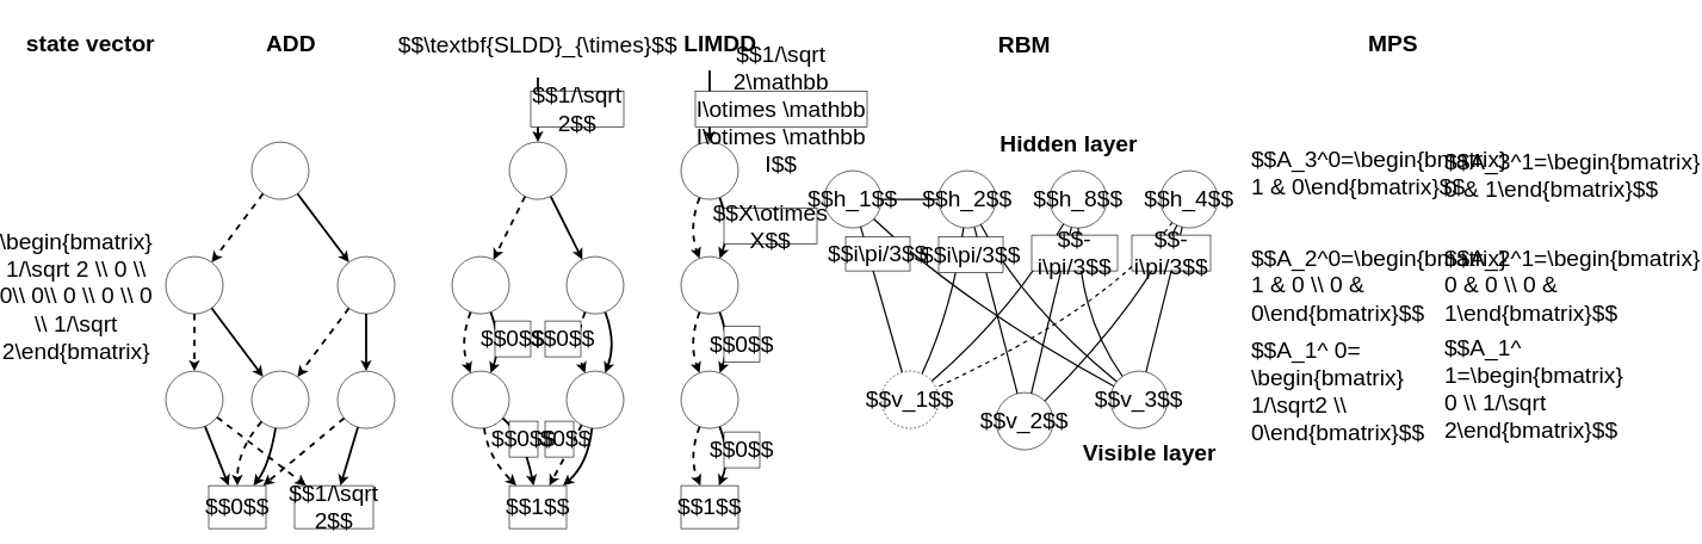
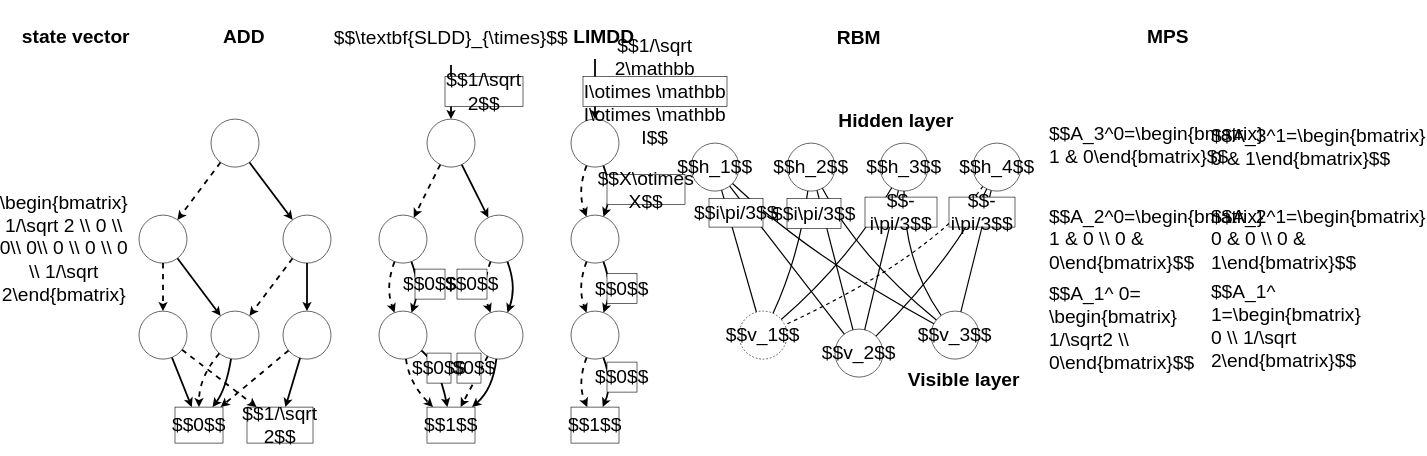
  <mxCell id="0" />
  <mxCell id="1" parent="0" />
  <mxCell id="2" style="rounded=0;orthogonalLoop=1;jettySize=auto;html=1;dashed=1;strokeWidth=3;" parent="1" source="4" target="7" edge="1"><mxGeometry relative="1" as="geometry" /></mxCell>
  <mxCell id="3" style="edgeStyle=none;rounded=0;orthogonalLoop=1;jettySize=auto;html=1;strokeWidth=3;" parent="1" source="4" target="10" edge="1"><mxGeometry relative="1" as="geometry" /></mxCell>
  <mxCell id="4" value="" style="ellipse;whiteSpace=wrap;html=1;aspect=fixed;" parent="1" vertex="1"><mxGeometry x="340" y="198" width="80" height="80" as="geometry" /></mxCell>
  <mxCell id="5" style="edgeStyle=none;rounded=0;orthogonalLoop=1;jettySize=auto;html=1;dashed=1;strokeWidth=3;" parent="1" source="7" target="13" edge="1"><mxGeometry relative="1" as="geometry" /></mxCell>
  <mxCell id="6" style="edgeStyle=none;rounded=0;orthogonalLoop=1;jettySize=auto;html=1;strokeWidth=3;" parent="1" source="7" target="16" edge="1"><mxGeometry relative="1" as="geometry" /></mxCell>
  <mxCell id="7" value="" style="ellipse;whiteSpace=wrap;html=1;aspect=fixed;" parent="1" vertex="1"><mxGeometry x="220" y="358" width="80" height="80" as="geometry" /></mxCell>
  <mxCell id="8" style="edgeStyle=none;rounded=0;orthogonalLoop=1;jettySize=auto;html=1;dashed=1;strokeWidth=3;" parent="1" source="10" target="16" edge="1"><mxGeometry relative="1" as="geometry" /></mxCell>
  <mxCell id="9" style="edgeStyle=none;rounded=0;orthogonalLoop=1;jettySize=auto;html=1;strokeWidth=3;" parent="1" source="10" target="19" edge="1"><mxGeometry relative="1" as="geometry" /></mxCell>
  <mxCell id="10" value="" style="ellipse;whiteSpace=wrap;html=1;aspect=fixed;" parent="1" vertex="1"><mxGeometry x="460" y="358" width="80" height="80" as="geometry" /></mxCell>
  <mxCell id="11" style="edgeStyle=none;curved=1;orthogonalLoop=1;jettySize=auto;html=1;endArrow=classic;endFill=1;fontSize=32;strokeWidth=3;" parent="1" source="13" target="77" edge="1"><mxGeometry relative="1" as="geometry" /></mxCell>
  <mxCell id="12" style="edgeStyle=none;curved=1;orthogonalLoop=1;jettySize=auto;html=1;endArrow=classic;endFill=1;fontSize=32;dashed=1;strokeWidth=3;" parent="1" source="13" target="76" edge="1"><mxGeometry relative="1" as="geometry" /></mxCell>
  <mxCell id="13" value="" style="ellipse;whiteSpace=wrap;html=1;aspect=fixed;" parent="1" vertex="1"><mxGeometry x="220" y="518" width="80" height="80" as="geometry" /></mxCell>
  <mxCell id="14" style="edgeStyle=none;curved=1;orthogonalLoop=1;jettySize=auto;html=1;endArrow=classic;endFill=1;fontSize=32;dashed=1;strokeWidth=3;" parent="1" source="16" target="77" edge="1"><mxGeometry relative="1" as="geometry"><Array as="points"><mxPoint x="320" y="628" /></Array></mxGeometry></mxCell>
  <mxCell id="15" style="edgeStyle=none;curved=1;orthogonalLoop=1;jettySize=auto;html=1;endArrow=classic;endFill=1;fontSize=32;strokeWidth=3;" parent="1" source="16" target="77" edge="1"><mxGeometry relative="1" as="geometry"><Array as="points"><mxPoint x="365" y="648" /></Array></mxGeometry></mxCell>
  <mxCell id="16" value="" style="ellipse;whiteSpace=wrap;html=1;aspect=fixed;" parent="1" vertex="1"><mxGeometry x="340" y="518" width="80" height="80" as="geometry" /></mxCell>
  <mxCell id="17" style="edgeStyle=none;curved=1;orthogonalLoop=1;jettySize=auto;html=1;endArrow=classic;endFill=1;fontSize=32;strokeWidth=3;" parent="1" source="19" target="76" edge="1"><mxGeometry relative="1" as="geometry" /></mxCell>
  <mxCell id="18" style="edgeStyle=none;curved=1;orthogonalLoop=1;jettySize=auto;html=1;endArrow=classic;endFill=1;fontSize=32;dashed=1;strokeWidth=3;" parent="1" source="19" target="77" edge="1"><mxGeometry relative="1" as="geometry" /></mxCell>
  <mxCell id="19" value="" style="ellipse;whiteSpace=wrap;html=1;aspect=fixed;" parent="1" vertex="1"><mxGeometry x="460" y="518" width="80" height="80" as="geometry" /></mxCell>
  <mxCell id="20" style="edgeStyle=none;rounded=0;orthogonalLoop=1;jettySize=auto;html=1;dashed=1;strokeWidth=3;" parent="1" source="23" target="26" edge="1"><mxGeometry relative="1" as="geometry" /></mxCell>
  <mxCell id="21" style="edgeStyle=none;rounded=0;orthogonalLoop=1;jettySize=auto;html=1;strokeWidth=3;" parent="1" source="23" target="29" edge="1"><mxGeometry relative="1" as="geometry" /></mxCell>
  <mxCell id="22" style="edgeStyle=none;curved=1;orthogonalLoop=1;jettySize=auto;html=1;endArrow=none;endFill=0;fontSize=32;startArrow=classic;startFill=1;strokeWidth=3;" parent="1" source="23" edge="1"><mxGeometry relative="1" as="geometry"><mxPoint x="740" y="108" as="targetPoint" /></mxGeometry></mxCell>
  <mxCell id="23" value="" style="ellipse;whiteSpace=wrap;html=1;aspect=fixed;" parent="1" vertex="1"><mxGeometry x="700" y="198" width="80" height="80" as="geometry" /></mxCell>
  <mxCell id="24" style="edgeStyle=none;orthogonalLoop=1;jettySize=auto;html=1;curved=1;dashed=1;strokeWidth=3;" parent="1" source="26" target="32" edge="1"><mxGeometry relative="1" as="geometry"><Array as="points"><mxPoint x="630" y="478" /></Array></mxGeometry></mxCell>
  <mxCell id="25" style="edgeStyle=none;curved=1;orthogonalLoop=1;jettySize=auto;html=1;strokeWidth=3;" parent="1" source="26" target="32" edge="1"><mxGeometry relative="1" as="geometry"><Array as="points"><mxPoint x="690" y="478" /></Array></mxGeometry></mxCell>
  <mxCell id="26" value="" style="ellipse;whiteSpace=wrap;html=1;aspect=fixed;" parent="1" vertex="1"><mxGeometry x="620" y="358" width="80" height="80" as="geometry" /></mxCell>
  <mxCell id="27" style="edgeStyle=none;curved=1;orthogonalLoop=1;jettySize=auto;html=1;dashed=1;strokeWidth=3;" parent="1" source="29" target="35" edge="1"><mxGeometry relative="1" as="geometry"><Array as="points"><mxPoint x="790" y="478" /></Array></mxGeometry></mxCell>
  <mxCell id="28" style="edgeStyle=none;curved=1;orthogonalLoop=1;jettySize=auto;html=1;strokeWidth=3;" parent="1" source="29" target="35" edge="1"><mxGeometry relative="1" as="geometry"><Array as="points"><mxPoint x="850" y="478" /></Array></mxGeometry></mxCell>
  <mxCell id="29" value="" style="ellipse;whiteSpace=wrap;html=1;aspect=fixed;" parent="1" vertex="1"><mxGeometry x="780" y="358" width="80" height="80" as="geometry" /></mxCell>
  <mxCell id="30" style="edgeStyle=none;curved=1;orthogonalLoop=1;jettySize=auto;html=1;endArrow=classic;endFill=1;fontSize=32;dashed=1;strokeWidth=3;" parent="1" source="32" target="74" edge="1"><mxGeometry relative="1" as="geometry"><Array as="points"><mxPoint x="670" y="638" /></Array></mxGeometry></mxCell>
  <mxCell id="31" style="edgeStyle=none;curved=1;orthogonalLoop=1;jettySize=auto;html=1;startArrow=none;startFill=0;endArrow=classic;endFill=1;fontSize=32;strokeWidth=3;" parent="1" source="32" target="74" edge="1"><mxGeometry relative="1" as="geometry"><Array as="points"><mxPoint x="720" y="608" /></Array></mxGeometry></mxCell>
  <mxCell id="32" value="" style="ellipse;whiteSpace=wrap;html=1;aspect=fixed;" parent="1" vertex="1"><mxGeometry x="620" y="518" width="80" height="80" as="geometry" /></mxCell>
  <mxCell id="33" style="edgeStyle=none;curved=1;orthogonalLoop=1;jettySize=auto;html=1;endArrow=classic;endFill=1;fontSize=32;strokeWidth=3;" parent="1" source="35" target="74" edge="1"><mxGeometry relative="1" as="geometry"><Array as="points"><mxPoint x="810" y="648" /></Array></mxGeometry></mxCell>
  <mxCell id="34" style="edgeStyle=none;curved=1;orthogonalLoop=1;jettySize=auto;html=1;startArrow=none;startFill=0;endArrow=classic;endFill=1;fontSize=32;dashed=1;strokeWidth=3;" parent="1" source="35" target="74" edge="1"><mxGeometry relative="1" as="geometry" /></mxCell>
  <mxCell id="35" value="" style="ellipse;whiteSpace=wrap;html=1;aspect=fixed;" parent="1" vertex="1"><mxGeometry x="780" y="518" width="80" height="80" as="geometry" /></mxCell>
  <mxCell id="36" style="edgeStyle=none;curved=1;orthogonalLoop=1;jettySize=auto;html=1;dashed=1;strokeWidth=3;" parent="1" source="39" target="42" edge="1"><mxGeometry relative="1" as="geometry"><Array as="points"><mxPoint x="950" y="318" /></Array></mxGeometry></mxCell>
  <mxCell id="37" style="edgeStyle=none;curved=1;orthogonalLoop=1;jettySize=auto;html=1;strokeWidth=3;" parent="1" source="39" target="42" edge="1"><mxGeometry relative="1" as="geometry"><Array as="points"><mxPoint x="1010" y="318" /></Array></mxGeometry></mxCell>
  <mxCell id="38" style="edgeStyle=none;curved=1;orthogonalLoop=1;jettySize=auto;html=1;startArrow=classic;startFill=1;endArrow=none;endFill=0;fontSize=32;strokeWidth=3;" parent="1" source="39" edge="1"><mxGeometry relative="1" as="geometry"><mxPoint x="980" y="98" as="targetPoint" /></mxGeometry></mxCell>
  <mxCell id="39" value="" style="ellipse;whiteSpace=wrap;html=1;aspect=fixed;" parent="1" vertex="1"><mxGeometry x="940" y="198" width="80" height="80" as="geometry" /></mxCell>
  <mxCell id="40" style="edgeStyle=none;curved=1;orthogonalLoop=1;jettySize=auto;html=1;dashed=1;strokeWidth=3;" parent="1" source="42" target="45" edge="1"><mxGeometry relative="1" as="geometry"><Array as="points"><mxPoint x="950" y="478" /></Array></mxGeometry></mxCell>
  <mxCell id="41" style="edgeStyle=none;curved=1;orthogonalLoop=1;jettySize=auto;html=1;strokeWidth=3;" parent="1" source="42" target="45" edge="1"><mxGeometry relative="1" as="geometry"><Array as="points"><mxPoint x="1010" y="478" /></Array></mxGeometry></mxCell>
  <mxCell id="42" value="" style="ellipse;whiteSpace=wrap;html=1;aspect=fixed;" parent="1" vertex="1"><mxGeometry x="940" y="358" width="80" height="80" as="geometry" /></mxCell>
  <mxCell id="43" style="edgeStyle=none;curved=1;orthogonalLoop=1;jettySize=auto;html=1;endArrow=classic;endFill=1;fontSize=32;dashed=1;strokeWidth=3;" parent="1" source="45" target="75" edge="1"><mxGeometry relative="1" as="geometry"><Array as="points"><mxPoint x="950" y="638" /></Array></mxGeometry></mxCell>
  <mxCell id="44" style="edgeStyle=none;curved=1;orthogonalLoop=1;jettySize=auto;html=1;endArrow=classic;endFill=1;fontSize=32;strokeWidth=3;" parent="1" source="45" target="75" edge="1"><mxGeometry relative="1" as="geometry"><Array as="points"><mxPoint x="1010" y="638" /></Array></mxGeometry></mxCell>
  <mxCell id="45" value="" style="ellipse;whiteSpace=wrap;html=1;aspect=fixed;" parent="1" vertex="1"><mxGeometry x="940" y="518" width="80" height="80" as="geometry" /></mxCell>
  <mxCell id="46" value="\begin{bmatrix} 1/\sqrt 2 \\ 0 \\ 0\\ 0\\ 0 \\ 0 \\ 0 \\ 1/\sqrt 2\end{bmatrix}" style="text;html=1;strokeColor=none;fillColor=none;align=center;verticalAlign=middle;whiteSpace=wrap;rounded=0;fontSize=32;" parent="1" vertex="1"><mxGeometry x="20" y="198" width="150" height="430" as="geometry" /></mxCell>
  <mxCell id="47" style="edgeStyle=none;curved=1;orthogonalLoop=1;jettySize=auto;html=1;fontSize=32;endArrow=none;endFill=0;strokeWidth=2;" parent="1" source="48" target="55" edge="1"><mxGeometry relative="1" as="geometry" /></mxCell>
  <mxCell id="48" value="$$v_1$$" style="ellipse;whiteSpace=wrap;html=1;aspect=fixed;fontSize=32;dashed=1;" parent="1" vertex="1"><mxGeometry x="1220" y="518" width="80" height="80" as="geometry" /></mxCell>
  <mxCell id="49" style="edgeStyle=none;curved=1;orthogonalLoop=1;jettySize=auto;html=1;endArrow=none;endFill=0;fontSize=32;strokeWidth=2;" parent="1" source="50" target="58" edge="1"><mxGeometry relative="1" as="geometry" /></mxCell>
  <mxCell id="50" value="$$v_2$$" style="ellipse;whiteSpace=wrap;html=1;aspect=fixed;fontSize=32;" parent="1" vertex="1"><mxGeometry x="1380" y="548" width="80" height="80" as="geometry" /></mxCell>
  <mxCell id="51" style="edgeStyle=none;curved=1;orthogonalLoop=1;jettySize=auto;html=1;endArrow=none;endFill=0;fontSize=32;strokeWidth=2;" parent="1" source="52" target="61" edge="1"><mxGeometry relative="1" as="geometry"><Array as="points"><mxPoint x="1495" y="438" /></Array></mxGeometry></mxCell>
  <mxCell id="52" value="$$v_3$$" style="ellipse;whiteSpace=wrap;html=1;aspect=fixed;fontSize=32;" parent="1" vertex="1"><mxGeometry x="1540" y="518" width="80" height="80" as="geometry" /></mxCell>
- <mxCell id="53" style="edgeStyle=none;curved=1;orthogonalLoop=1;jettySize=auto;html=1;endArrow=none;endFill=0;fontSize=32;strokeWidth=2;" parent="1" source="55" target="58" edge="1"><mxGeometry relative="1" as="geometry" /></mxCell>
+ <mxCell id="53" style="edgeStyle=none;curved=1;orthogonalLoop=1;jettySize=auto;html=1;endArrow=none;endFill=0;fontSize=32;strokeWidth=2;" parent="1" source="55" target="50" edge="1"><mxGeometry relative="1" as="geometry" /></mxCell>
  <mxCell id="54" style="edgeStyle=none;curved=1;orthogonalLoop=1;jettySize=auto;html=1;endArrow=none;endFill=0;fontSize=32;strokeWidth=2;" parent="1" source="55" target="52" edge="1"><mxGeometry relative="1" as="geometry"><Array as="points"><mxPoint x="1340" y="428" /></Array></mxGeometry></mxCell>
  <mxCell id="55" value="$$h_1$$" style="ellipse;whiteSpace=wrap;html=1;aspect=fixed;fontSize=32;" parent="1" vertex="1"><mxGeometry x="1140" y="238" width="80" height="80" as="geometry" /></mxCell>
  <mxCell id="56" style="edgeStyle=none;curved=1;orthogonalLoop=1;jettySize=auto;html=1;endArrow=none;endFill=0;fontSize=32;strokeWidth=2;" parent="1" source="58" target="52" edge="1"><mxGeometry relative="1" as="geometry"><Array as="points"><mxPoint x="1420" y="428" /></Array></mxGeometry></mxCell>
  <mxCell id="57" style="edgeStyle=none;curved=1;orthogonalLoop=1;jettySize=auto;html=1;endArrow=none;endFill=0;fontSize=32;strokeWidth=2;" parent="1" source="58" target="48" edge="1"><mxGeometry relative="1" as="geometry"><Array as="points"><mxPoint x="1320" y="428" /></Array></mxGeometry></mxCell>
  <mxCell id="58" value="$$h_2$$" style="ellipse;whiteSpace=wrap;html=1;aspect=fixed;fontSize=32;" parent="1" vertex="1"><mxGeometry x="1300" y="238" width="80" height="80" as="geometry" /></mxCell>
  <mxCell id="59" style="edgeStyle=none;curved=1;orthogonalLoop=1;jettySize=auto;html=1;endArrow=none;endFill=0;fontSize=32;strokeWidth=2;" parent="1" source="61" target="50" edge="1"><mxGeometry relative="1" as="geometry" /></mxCell>
  <mxCell id="60" style="edgeStyle=none;curved=1;orthogonalLoop=1;jettySize=auto;html=1;endArrow=none;endFill=0;fontSize=32;strokeWidth=2;" parent="1" source="61" target="48" edge="1"><mxGeometry relative="1" as="geometry"><Array as="points"><mxPoint x="1400" y="438" /></Array></mxGeometry></mxCell>
- <mxCell id="61" value="$$h_8$$" style="ellipse;whiteSpace=wrap;html=1;aspect=fixed;fontSize=32;" parent="1" vertex="1"><mxGeometry x="1455" y="238" width="80" height="80" as="geometry" /></mxCell>
+ <mxCell id="61" value="$$h_3$$" style="ellipse;whiteSpace=wrap;html=1;aspect=fixed;fontSize=32;" parent="1" vertex="1"><mxGeometry x="1455" y="238" width="80" height="80" as="geometry" /></mxCell>
  <mxCell id="62" value="state vector" style="text;html=1;strokeColor=none;fillColor=none;align=center;verticalAlign=middle;whiteSpace=wrap;rounded=0;fontSize=32;fontStyle=1" parent="1" vertex="1"><mxGeometry x="20" y="20.5" width="190" height="80" as="geometry" /></mxCell>
  <mxCell id="63" value="ADD" style="text;html=1;strokeColor=none;fillColor=none;align=center;verticalAlign=middle;whiteSpace=wrap;rounded=0;fontSize=32;fontStyle=1" parent="1" vertex="1"><mxGeometry x="300" y="38" width="190" height="45" as="geometry" /></mxCell>
  <mxCell id="64" value="$$\textbf{SLDD}_{\times}$$" style="text;html=1;strokeColor=none;fillColor=none;align=center;verticalAlign=middle;whiteSpace=wrap;rounded=0;fontSize=32;" parent="1" vertex="1"><mxGeometry x="645" y="38" width="190" height="50" as="geometry" /></mxCell>
  <mxCell id="65" value="LIMDD" style="text;html=1;strokeColor=none;fillColor=none;align=center;verticalAlign=middle;whiteSpace=wrap;rounded=0;fontSize=32;fontStyle=1" parent="1" vertex="1"><mxGeometry x="900" y="35.5" width="190" height="50" as="geometry" /></mxCell>
  <mxCell id="66" value="RBM" style="text;html=1;strokeColor=none;fillColor=none;align=center;verticalAlign=middle;whiteSpace=wrap;rounded=0;fontSize=32;fontStyle=1" parent="1" vertex="1"><mxGeometry x="1325" y="40.5" width="190" height="45" as="geometry" /></mxCell>
  <mxCell id="67" value="MPS" style="text;html=1;strokeColor=none;fillColor=none;align=center;verticalAlign=middle;whiteSpace=wrap;rounded=0;fontSize=32;fontStyle=1" parent="1" vertex="1"><mxGeometry x="1840" y="20.5" width="190" height="80" as="geometry" /></mxCell>
  <mxCell id="68" value="$$A_3^0=\begin{bmatrix} 1 &amp;amp; 0\end{bmatrix}$$" style="text;html=1;strokeColor=none;fillColor=none;align=left;verticalAlign=middle;whiteSpace=wrap;rounded=0;fontSize=32;" parent="1" vertex="1"><mxGeometry x="1735" y="183" width="110" height="115" as="geometry" /></mxCell>
  <mxCell id="69" value="$$A_3^1=\begin{bmatrix} 0 &amp;amp; 1\end{bmatrix}$$" style="text;html=1;strokeColor=none;fillColor=none;align=left;verticalAlign=middle;whiteSpace=wrap;rounded=0;fontSize=32;" parent="1" vertex="1"><mxGeometry x="2005" y="186.5" width="110" height="115" as="geometry" /></mxCell>
  <mxCell id="70" value="$$A_2^1=\begin{bmatrix} 0 &amp;amp; 0 \\ 0 &amp;amp; 1\end{bmatrix}$$" style="text;html=1;strokeColor=none;fillColor=none;align=left;verticalAlign=middle;whiteSpace=wrap;rounded=0;fontSize=32;" parent="1" vertex="1"><mxGeometry x="2005" y="340.5" width="110" height="115" as="geometry" /></mxCell>
  <mxCell id="71" value="$$A_1^ 1=\begin{bmatrix} 0 \\ 1/\sqrt 2\end{bmatrix}$$" style="text;html=1;strokeColor=none;fillColor=none;align=left;verticalAlign=middle;whiteSpace=wrap;rounded=0;fontSize=32;" parent="1" vertex="1"><mxGeometry x="2005" y="485.5" width="110" height="115" as="geometry" /></mxCell>
  <mxCell id="72" value="$$A_2^0=\begin{bmatrix} 1 &amp;amp; 0 \\ 0 &amp;amp; 0\end{bmatrix}$$" style="text;html=1;strokeColor=none;fillColor=none;align=left;verticalAlign=middle;whiteSpace=wrap;rounded=0;fontSize=32;" parent="1" vertex="1"><mxGeometry x="1735" y="340.5" width="110" height="115" as="geometry" /></mxCell>
  <mxCell id="73" value="$$A_1^ 0=&lt;br&gt;\begin{bmatrix} 1/\sqrt2 \\ 0\end{bmatrix}$$" style="text;html=1;strokeColor=none;fillColor=none;align=left;verticalAlign=middle;whiteSpace=wrap;rounded=0;fontSize=32;" parent="1" vertex="1"><mxGeometry x="1735" y="488" width="130" height="115" as="geometry" /></mxCell>
  <mxCell id="74" value="$$1$$" style="rounded=0;whiteSpace=wrap;html=1;fontSize=32;" parent="1" vertex="1"><mxGeometry x="700" y="678" width="80" height="60" as="geometry" /></mxCell>
  <mxCell id="75" value="$$1$$" style="rounded=0;whiteSpace=wrap;html=1;fontSize=32;" parent="1" vertex="1"><mxGeometry x="940" y="678" width="80" height="60" as="geometry" /></mxCell>
  <mxCell id="76" value="$$1/\sqrt 2$$" style="rounded=0;whiteSpace=wrap;html=1;fontSize=32;" parent="1" vertex="1"><mxGeometry x="400" y="678" width="110" height="60" as="geometry" /></mxCell>
  <mxCell id="77" value="$$0$$" style="rounded=0;whiteSpace=wrap;html=1;fontSize=32;" parent="1" vertex="1"><mxGeometry x="280" y="678" width="80" height="60" as="geometry" /></mxCell>
  <mxCell id="78" value="$$X\otimes X$$" style="rounded=0;whiteSpace=wrap;html=1;fontSize=32;" parent="1" vertex="1"><mxGeometry x="1000" y="290.5" width="130" height="50" as="geometry" /></mxCell>
  <mxCell id="79" value="$$0$$" style="rounded=0;whiteSpace=wrap;html=1;fontSize=32;" parent="1" vertex="1"><mxGeometry x="1000" y="455.5" width="50" height="50" as="geometry" /></mxCell>
  <mxCell id="80" value="$$0$$" style="rounded=0;whiteSpace=wrap;html=1;fontSize=32;" parent="1" vertex="1"><mxGeometry x="1000" y="603" width="50" height="50" as="geometry" /></mxCell>
  <mxCell id="81" value="$$0$$" style="rounded=0;whiteSpace=wrap;html=1;fontSize=32;" parent="1" vertex="1"><mxGeometry x="750" y="448" width="50" height="50" as="geometry" /></mxCell>
  <mxCell id="82" value="$$0$$" style="rounded=0;whiteSpace=wrap;html=1;fontSize=32;" parent="1" vertex="1"><mxGeometry x="680" y="448" width="50" height="50" as="geometry" /></mxCell>
  <mxCell id="83" value="$$0$$" style="rounded=0;whiteSpace=wrap;html=1;fontSize=32;" parent="1" vertex="1"><mxGeometry x="750" y="588" width="40" height="50" as="geometry" /></mxCell>
  <mxCell id="84" value="$$0$$" style="rounded=0;whiteSpace=wrap;html=1;fontSize=32;" parent="1" vertex="1"><mxGeometry x="700" y="588" width="40" height="50" as="geometry" /></mxCell>
  <mxCell id="85" value="$$1/\sqrt 2$$" style="rounded=0;whiteSpace=wrap;html=1;fontSize=32;" parent="1" vertex="1"><mxGeometry x="730" y="127" width="130" height="50" as="geometry" /></mxCell>
  <mxCell id="86" value="$$1/\sqrt 2\mathbb I\otimes \mathbb I\otimes \mathbb I$$" style="rounded=0;whiteSpace=wrap;html=1;fontSize=32;" parent="1" vertex="1"><mxGeometry x="960" y="127" width="240" height="50" as="geometry" /></mxCell>
  <mxCell id="87" value="$$i\pi/3$$" style="rounded=0;whiteSpace=wrap;html=1;fontSize=32;" parent="1" vertex="1"><mxGeometry x="1170" y="330.5" width="90" height="47.5" as="geometry" /></mxCell>
  <mxCell id="88" style="edgeStyle=none;curved=1;orthogonalLoop=1;jettySize=auto;html=1;startArrow=none;startFill=0;endArrow=none;endFill=0;fontSize=32;strokeWidth=2;" parent="1" source="91" target="52" edge="1"><mxGeometry relative="1" as="geometry" /></mxCell>
  <mxCell id="89" style="edgeStyle=none;curved=1;orthogonalLoop=1;jettySize=auto;html=1;startArrow=none;startFill=0;endArrow=none;endFill=0;fontSize=32;strokeWidth=2;" parent="1" source="91" target="50" edge="1"><mxGeometry relative="1" as="geometry"><Array as="points"><mxPoint x="1580" y="428" /></Array></mxGeometry></mxCell>
  <mxCell id="90" style="edgeStyle=none;curved=1;orthogonalLoop=1;jettySize=auto;html=1;startArrow=none;startFill=0;endArrow=none;endFill=0;fontSize=32;strokeWidth=2;dashed=1;" parent="1" source="91" target="48" edge="1"><mxGeometry relative="1" as="geometry"><Array as="points"><mxPoint x="1540" y="428" /></Array></mxGeometry></mxCell>
  <mxCell id="91" value="$$h_4$$" style="ellipse;whiteSpace=wrap;html=1;aspect=fixed;fontSize=32;" parent="1" vertex="1"><mxGeometry x="1610" y="238" width="80" height="80" as="geometry" /></mxCell>
  <mxCell id="92" value="$$i\pi/3$$" style="rounded=0;whiteSpace=wrap;html=1;fontSize=32;" parent="1" vertex="1"><mxGeometry x="1300" y="330.5" width="90" height="50" as="geometry" /></mxCell>
  <mxCell id="93" value="$$-i\pi/3$$" style="rounded=0;whiteSpace=wrap;html=1;fontSize=32;" parent="1" vertex="1"><mxGeometry x="1430" y="328" width="120" height="50" as="geometry" /></mxCell>
  <mxCell id="94" value="$$-i\pi/3$$" style="rounded=0;whiteSpace=wrap;html=1;fontSize=32;" parent="1" vertex="1"><mxGeometry x="1570" y="328" width="110" height="50" as="geometry" /></mxCell>
  <mxCell id="95" value="Visible layer" style="text;html=1;strokeColor=none;fillColor=none;align=right;verticalAlign=middle;whiteSpace=wrap;rounded=0;fontSize=32;fontStyle=1" parent="1" vertex="1"><mxGeometry x="1500" y="610.5" width="190" height="45" as="geometry" /></mxCell>
  <mxCell id="96" value="Hidden layer" style="text;html=1;strokeColor=none;fillColor=none;align=right;verticalAlign=middle;whiteSpace=wrap;rounded=0;fontSize=32;fontStyle=1" parent="1" vertex="1"><mxGeometry x="1330" y="178" width="250" height="45" as="geometry" /></mxCell>
